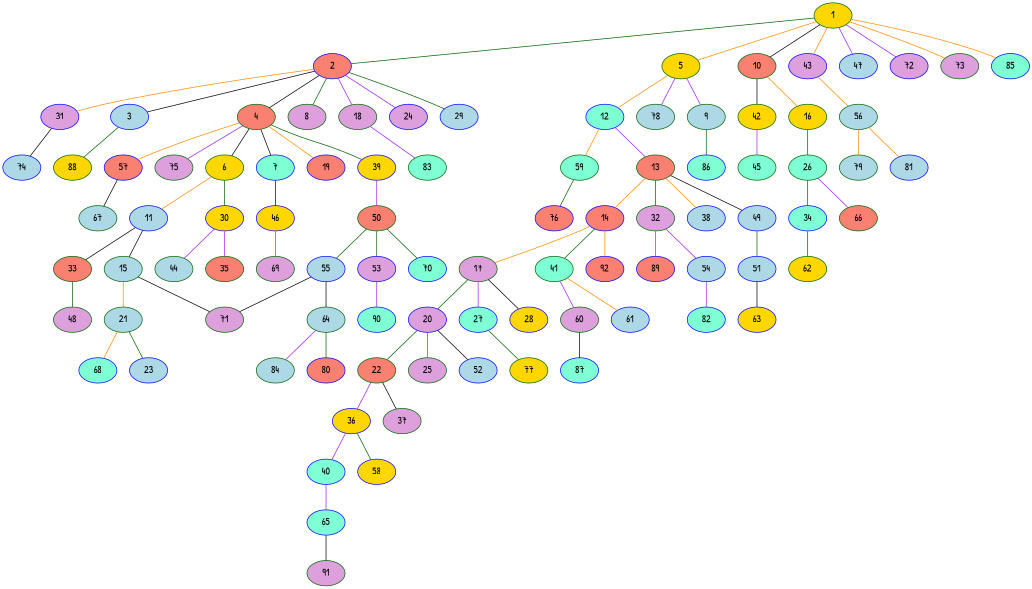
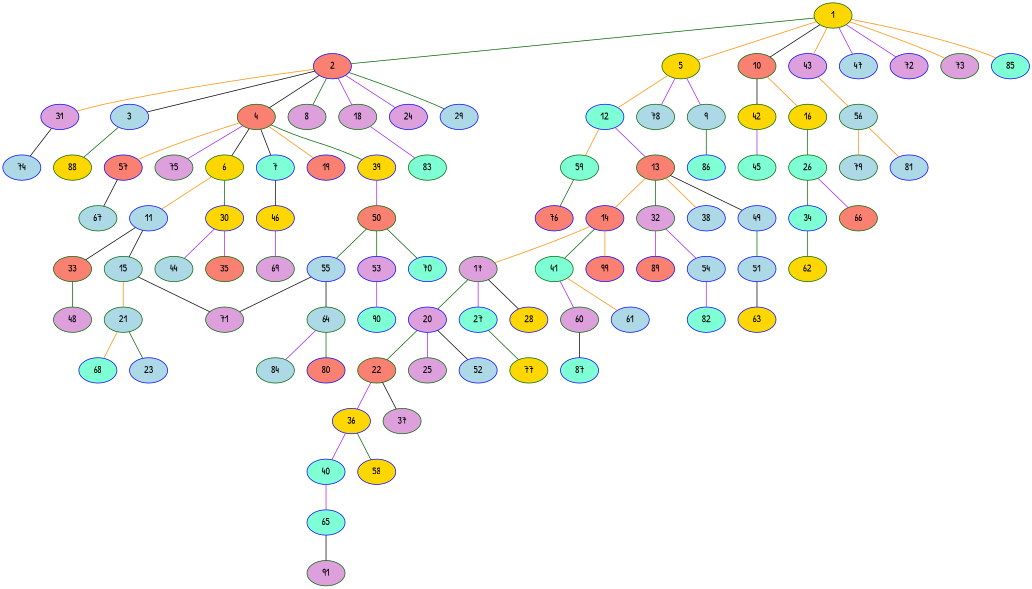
  graph {
    fontname="Patrick Hand"
    node [color=blue fillcolor=lightblue fontname="Patrick Hand" style=filled]
    edge [color=purple fontname="Patrick Hand"]
    1 [color=darkgreen fillcolor=gold]
    2 [fillcolor=salmon]
    5 [color=darkgreen fillcolor=gold]
    10 [color=darkgreen fillcolor=salmon]
    43 [fillcolor=plum]
    47
    72 [fillcolor=plum]
    73 [color=darkgreen fillcolor=plum]
    85 [fillcolor=aquamarine]
    3
    4 [color=darkgreen fillcolor=salmon]
    8 [color=darkgreen fillcolor=plum]
    18 [color=darkgreen fillcolor=plum]
    24 [fillcolor=plum]
    29
    31 [fillcolor=plum]
    9 [color=darkgreen]
    12 [fillcolor=aquamarine]
    78 [color=darkgreen]
    16 [color=darkgreen fillcolor=gold]
    42 [color=darkgreen fillcolor=gold]
    56 [color=darkgreen]
    88 [color=darkgreen fillcolor=gold]
    6 [color=darkgreen fillcolor=gold]
    7 [fillcolor=aquamarine]
    19 [fillcolor=salmon]
    39 [fillcolor=gold]
    57 [fillcolor=salmon]
    75 [color=darkgreen fillcolor=plum]
    83 [color=darkgreen fillcolor=aquamarine]
    74
    11
    30 [fillcolor=gold]
    46 [fillcolor=gold]
    50 [color=darkgreen fillcolor=salmon]
    67 [color=darkgreen]
    86 [fillcolor=aquamarine]
    13 [color=darkgreen fillcolor=salmon]
    59 [color=darkgreen fillcolor=aquamarine]
    15 [color=darkgreen]
    33 [color=darkgreen fillcolor=salmon]
    35 [color=darkgreen fillcolor=salmon]
    44 [color=darkgreen]
    69 [color=darkgreen fillcolor=plum]
    26 [color=darkgreen fillcolor=aquamarine]
    45 [color=darkgreen fillcolor=aquamarine]
    21 [color=darkgreen]
    71 [color=darkgreen fillcolor=plum]
    48 [color=darkgreen fillcolor=plum]
    14 [fillcolor=salmon]
    32 [color=darkgreen fillcolor=plum]
    38
    49
    76 [fillcolor=salmon]
    17 [color=darkgreen fillcolor=plum]
    41 [color=darkgreen fillcolor=aquamarine]
-   92 [fillcolor=salmon]
+   92 [fillcolor=salmon label=99]
    54
    89 [fillcolor=salmon]
    51
    20 [fillcolor=plum]
    27 [fillcolor=aquamarine]
    28 [fillcolor=gold]
    60 [color=darkgreen fillcolor=plum]
    61
    23
    68 [fillcolor=aquamarine]
    34 [fillcolor=aquamarine]
    66 [color=darkgreen fillcolor=salmon]
    22 [color=darkgreen fillcolor=salmon]
    25 [color=darkgreen fillcolor=plum]
    52
    77 [color=darkgreen fillcolor=gold]
    36 [fillcolor=gold]
    37 [color=darkgreen fillcolor=plum]
    40 [fillcolor=aquamarine]
    58 [fillcolor=gold]
    62 [color=darkgreen fillcolor=gold]
    82 [fillcolor=aquamarine]
    65 [fillcolor=aquamarine]
    53 [fillcolor=plum]
    55
    70 [fillcolor=aquamarine]
    91 [color=darkgreen fillcolor=plum]
    87 [fillcolor=aquamarine]
    79 [color=darkgreen]
    81
    63 [fillcolor=gold]
    90 [fillcolor=aquamarine]
    64 [color=darkgreen]
    80 [fillcolor=salmon]
    84 [color=darkgreen]
    1 -- 2 [color=darkgreen]
    1 -- 5 [color=darkorange]
    1 -- 10 [color=black]
    1 -- 43 [color=darkorange]
    1 -- 47
    1 -- 72
    1 -- 73 [color=darkorange]
    1 -- 85 [color=darkorange]
    2 -- 3 [color=black]
    2 -- 4 [color=black]
    2 -- 8 [color=darkgreen]
    2 -- 18
    2 -- 24
    2 -- 29 [color=darkgreen]
    2 -- 31 [color=darkorange]
    5 -- 9
    5 -- 12 [color=darkorange]
    5 -- 78
    10 -- 16 [color=darkorange]
    10 -- 42 [color=black]
    43 -- 56 [color=darkorange]
    3 -- 88 [color=darkgreen]
    4 -- 6 [color=black]
    4 -- 7 [color=black]
    4 -- 19 [color=darkorange]
    4 -- 39 [color=darkgreen]
    4 -- 57 [color=darkorange]
    4 -- 75
    18 -- 83
    31 -- 74 [color=black]
    9 -- 86 [color=darkgreen]
    12 -- 13
    12 -- 59 [color=darkorange]
    16 -- 26 [color=darkgreen]
    42 -- 45
    56 -- 79 [color=darkorange]
    56 -- 81 [color=darkorange]
    6 -- 11 [color=darkorange]
    6 -- 30 [color=darkgreen]
    7 -- 46 [color=black]
    39 -- 50
    57 -- 67 [color=black]
    11 -- 15 [color=black]
    11 -- 33 [color=black]
    30 -- 35
    30 -- 44
    46 -- 69
    50 -- 53 [color=darkgreen]
    50 -- 55 [color=darkgreen]
    50 -- 70 [color=darkgreen]
    13 -- 14 [color=darkorange]
    13 -- 32 [color=darkgreen]
    13 -- 38 [color=darkorange]
    13 -- 49 [color=black]
    59 -- 76 [color=darkgreen]
    15 -- 21 [color=darkorange]
    15 -- 71 [color=black]
    33 -- 48 [color=darkgreen]
    26 -- 34 [color=darkgreen]
    26 -- 66
    21 -- 23 [color=darkgreen]
    21 -- 68 [color=darkorange]
    14 -- 17 [color=darkorange]
    14 -- 41 [color=darkgreen]
    14 -- 92 [color=darkorange]
    32 -- 54
    32 -- 89
    49 -- 51 [color=darkgreen]
    17 -- 20 [color=darkgreen]
    17 -- 27
    17 -- 28 [color=black]
    41 -- 60
    41 -- 61 [color=darkorange]
    54 -- 82
    51 -- 63 [color=black]
    20 -- 22 [color=darkgreen]
    20 -- 25
    20 -- 52 [color=black]
    27 -- 77 [color=darkgreen]
    60 -- 87 [color=black]
    34 -- 62 [color=darkgreen]
    22 -- 36
    22 -- 37 [color=black]
    36 -- 40
    36 -- 58 [color=darkgreen]
    40 -- 65
    65 -- 91 [color=black]
    53 -- 90
    55 -- 71 [color=black]
    55 -- 64 [color=black]
    64 -- 80 [color=darkgreen]
    64 -- 84
  }
